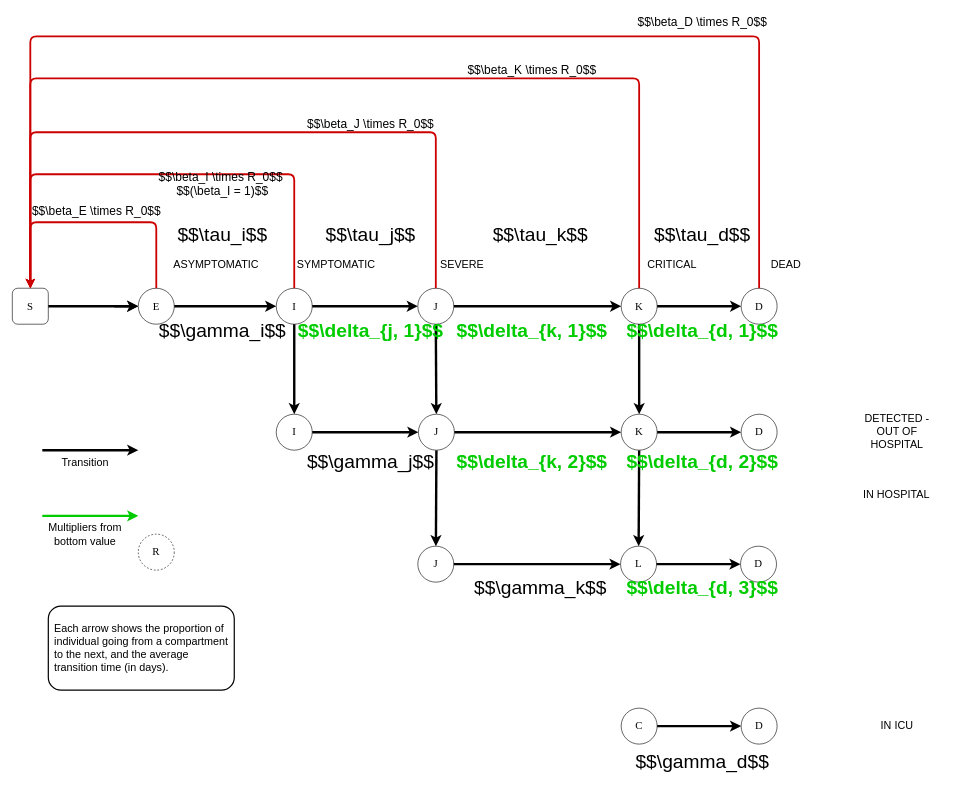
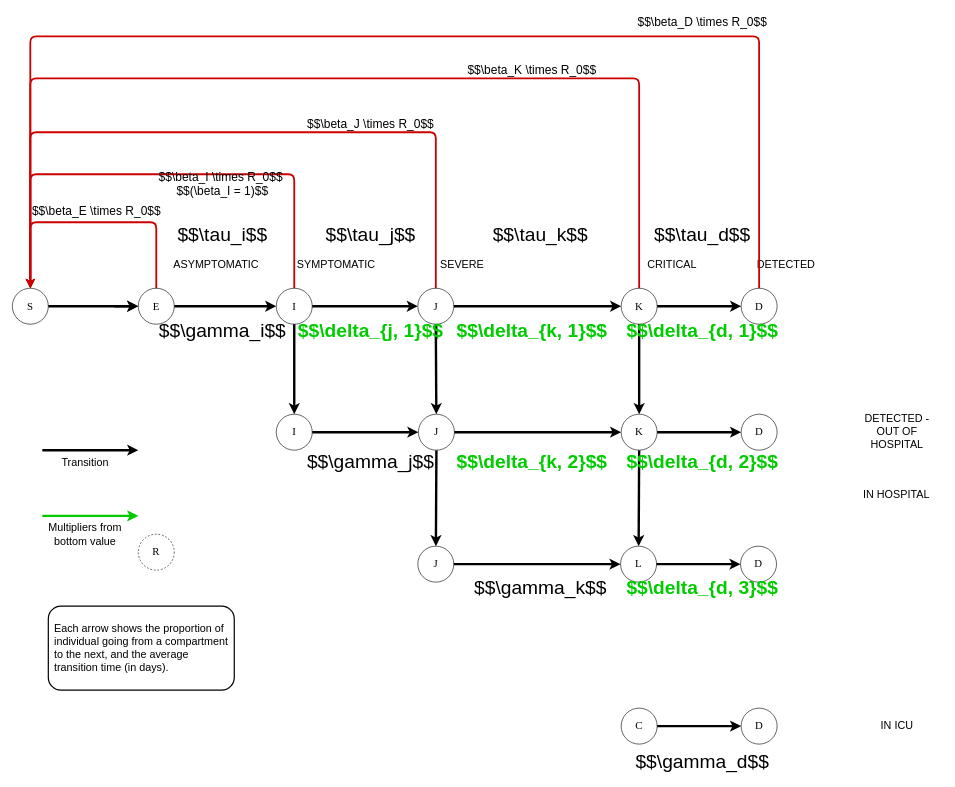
  <mxCell id="0" />
  <mxCell id="1" parent="0" />
  <mxCell id="2" value="CRITICAL" style="text;html=1;strokeColor=none;fillColor=none;align=center;verticalAlign=middle;whiteSpace=wrap;rounded=0;fontSize=18;" parent="1" vertex="1"><mxGeometry x="1070" y="420" width="100" height="40" as="geometry" /></mxCell>
- <mxCell id="3" value="S" style="whiteSpace=wrap;html=1;aspect=fixed;fontFamily=Verdana;fontSize=18;rounded=1;" parent="1" vertex="1"><mxGeometry x="20" y="480" width="60" height="60" as="geometry" /></mxCell>
+ <mxCell id="3" value="S" style="ellipse;whiteSpace=wrap;html=1;aspect=fixed;fontFamily=Verdana;fontSize=18;" parent="1" vertex="1"><mxGeometry x="20" y="480" width="60" height="60" as="geometry" /></mxCell>
  <mxCell id="4" value="J" style="ellipse;whiteSpace=wrap;html=1;aspect=fixed;fontFamily=Verdana;fontSize=18;" parent="1" vertex="1"><mxGeometry x="696" y="480" width="60" height="60" as="geometry" /></mxCell>
  <mxCell id="5" value="J" style="ellipse;whiteSpace=wrap;html=1;aspect=fixed;fontFamily=Verdana;fontSize=18;" parent="1" vertex="1"><mxGeometry x="696" y="910" width="60" height="60" as="geometry" /></mxCell>
  <mxCell id="6" value="C" style="ellipse;whiteSpace=wrap;html=1;aspect=fixed;fontFamily=Verdana;fontSize=18;" parent="1" vertex="1"><mxGeometry x="1035" y="1180" width="60" height="60" as="geometry" /></mxCell>
  <mxCell id="7" value="L" style="ellipse;whiteSpace=wrap;html=1;aspect=fixed;fontFamily=Verdana;fontSize=18;" parent="1" vertex="1"><mxGeometry x="1034" y="910" width="60" height="60" as="geometry" /></mxCell>
  <mxCell id="8" value="D" style="ellipse;whiteSpace=wrap;html=1;aspect=fixed;fontFamily=Verdana;fontSize=18;" parent="1" vertex="1"><mxGeometry x="1234" y="910" width="60" height="60" as="geometry" /></mxCell>
  <mxCell id="9" value="" style="endArrow=classic;html=1;fontFamily=Verdana;fontSize=18;strokeWidth=4;entryX=0;entryY=0.5;entryDx=0;entryDy=0;exitX=1;exitY=0.5;exitDx=0;exitDy=0;" parent="1" source="3" target="13" edge="1"><mxGeometry width="50" height="50" relative="1" as="geometry"><mxPoint x="30" y="800" as="sourcePoint" /><mxPoint x="80" y="750" as="targetPoint" /></mxGeometry></mxCell>
  <mxCell id="10" value="" style="endArrow=classic;html=1;fontFamily=Verdana;fontSize=18;strokeWidth=4;" parent="1" source="32" target="5" edge="1"><mxGeometry width="50" height="50" relative="1" as="geometry"><mxPoint x="717" y="790" as="sourcePoint" /><mxPoint x="572" y="710" as="targetPoint" /></mxGeometry></mxCell>
  <mxCell id="11" value="" style="endArrow=classic;html=1;fontFamily=Verdana;fontSize=18;strokeWidth=4;" parent="1" edge="1"><mxGeometry width="50" height="50" relative="1" as="geometry"><mxPoint x="70" y="750" as="sourcePoint" /><mxPoint x="230" y="750" as="targetPoint" /></mxGeometry></mxCell>
  <mxCell id="12" value="Transition" style="text;html=1;align=center;verticalAlign=middle;resizable=0;points=[];labelBackgroundColor=#ffffff;fontSize=18;" parent="11" vertex="1" connectable="0"><mxGeometry x="-0.225" y="-6" relative="1" as="geometry"><mxPoint x="8" y="14" as="offset" /></mxGeometry></mxCell>
  <mxCell id="13" value="E" style="ellipse;whiteSpace=wrap;html=1;aspect=fixed;fontFamily=Verdana;fontSize=18;" parent="1" vertex="1"><mxGeometry x="230" y="480" width="60" height="60" as="geometry" /></mxCell>
  <mxCell id="14" value="" style="endArrow=classic;html=1;fontFamily=Verdana;fontSize=18;strokeWidth=4;entryX=0;entryY=0.5;entryDx=0;entryDy=0;" parent="1" target="13" edge="1"><mxGeometry width="50" height="50" relative="1" as="geometry"><mxPoint x="190" y="510" as="sourcePoint" /><mxPoint x="340" y="510" as="targetPoint" /></mxGeometry></mxCell>
  <mxCell id="15" value="K" style="ellipse;whiteSpace=wrap;html=1;aspect=fixed;fontFamily=Verdana;fontSize=18;" parent="1" vertex="1"><mxGeometry x="1035" y="480" width="60" height="60" as="geometry" /></mxCell>
  <mxCell id="16" value="SEVERE" style="text;html=1;strokeColor=none;fillColor=none;align=center;verticalAlign=middle;whiteSpace=wrap;rounded=0;fontSize=18;" parent="1" vertex="1"><mxGeometry x="720" y="420" width="100" height="40" as="geometry" /></mxCell>
  <mxCell id="17" value="DETECTED - OUT OF HOSPITAL" style="text;html=1;strokeColor=none;fillColor=none;align=center;verticalAlign=middle;whiteSpace=wrap;rounded=0;fontSize=18;" parent="1" vertex="1"><mxGeometry x="1420" y="690" width="150" height="60" as="geometry" /></mxCell>
  <mxCell id="18" value="IN HOSPITAL" style="text;html=1;strokeColor=none;fillColor=none;align=center;verticalAlign=middle;whiteSpace=wrap;rounded=0;fontSize=18;" parent="1" vertex="1"><mxGeometry x="1419" y="795" width="150" height="60" as="geometry" /></mxCell>
  <mxCell id="19" value="IN ICU" style="text;html=1;strokeColor=none;fillColor=none;align=center;verticalAlign=middle;whiteSpace=wrap;rounded=0;fontSize=18;" parent="1" vertex="1"><mxGeometry x="1420" y="1180" width="150" height="60" as="geometry" /></mxCell>
  <mxCell id="20" value="" style="endArrow=classic;html=1;fontFamily=Verdana;fontSize=18;strokeWidth=4;" parent="1" source="35" target="7" edge="1"><mxGeometry width="50" height="50" relative="1" as="geometry"><mxPoint x="1065" y="790" as="sourcePoint" /><mxPoint x="920" y="820" as="targetPoint" /></mxGeometry></mxCell>
  <mxCell id="21" value="R" style="ellipse;whiteSpace=wrap;html=1;aspect=fixed;fontFamily=Verdana;fontSize=18;dashed=1;" parent="1" vertex="1"><mxGeometry x="230" y="890" width="60" height="60" as="geometry" /></mxCell>
  <mxCell id="22" value="" style="endArrow=classic;html=1;fontFamily=Verdana;fontSize=18;strokeWidth=4;strokeColor=#00CC00;" parent="1" edge="1"><mxGeometry width="50" height="50" relative="1" as="geometry"><mxPoint x="70" y="859.5" as="sourcePoint" /><mxPoint x="230" y="859.5" as="targetPoint" /></mxGeometry></mxCell>
  <mxCell id="23" value="Multipliers from &lt;br&gt;bottom value" style="text;html=1;align=center;verticalAlign=middle;resizable=0;points=[];labelBackgroundColor=#ffffff;fontSize=18;" parent="22" vertex="1" connectable="0"><mxGeometry x="-0.225" y="-6" relative="1" as="geometry"><mxPoint x="8" y="24.5" as="offset" /></mxGeometry></mxCell>
  <mxCell id="24" value="I" style="ellipse;whiteSpace=wrap;html=1;aspect=fixed;fontFamily=Verdana;fontSize=18;" parent="1" vertex="1"><mxGeometry x="460" y="480" width="60" height="60" as="geometry" /></mxCell>
  <mxCell id="25" value="Each arrow shows the proportion of individual going from a compartment to the next, and the average transition time (in days)." style="text;html=1;strokeColor=#000000;fillColor=none;align=left;verticalAlign=middle;whiteSpace=wrap;rounded=1;labelBackgroundColor=#ffffff;fontSize=18;strokeWidth=2;spacingTop=5;spacingLeft=5;spacingBottom=5;spacing=5;spacingRight=5;" parent="1" vertex="1"><mxGeometry x="80" y="1010" width="310" height="140" as="geometry" /></mxCell>
  <mxCell id="26" value="SYMPTOMATIC" style="text;html=1;strokeColor=none;fillColor=none;align=center;verticalAlign=middle;whiteSpace=wrap;rounded=0;fontSize=18;" vertex="1" parent="1"><mxGeometry x="510" y="420" width="100" height="40" as="geometry" /></mxCell>
  <mxCell id="27" value="ASYMPTOMATIC" style="text;html=1;strokeColor=none;fillColor=none;align=center;verticalAlign=middle;whiteSpace=wrap;rounded=0;fontSize=18;" vertex="1" parent="1"><mxGeometry x="310" y="420" width="100" height="40" as="geometry" /></mxCell>
- <mxCell id="28" value="DEAD" style="text;html=1;strokeColor=none;fillColor=none;align=center;verticalAlign=middle;whiteSpace=wrap;rounded=0;fontSize=18;" vertex="1" parent="1"><mxGeometry x="1260" y="420" width="100" height="40" as="geometry" /></mxCell>
+ <mxCell id="28" value="DETECTED" style="text;html=1;strokeColor=none;fillColor=none;align=center;verticalAlign=middle;whiteSpace=wrap;rounded=0;fontSize=18;" vertex="1" parent="1"><mxGeometry x="1260" y="420" width="100" height="40" as="geometry" /></mxCell>
  <mxCell id="29" value="D" style="ellipse;whiteSpace=wrap;html=1;aspect=fixed;fontFamily=Verdana;fontSize=18;" vertex="1" parent="1"><mxGeometry x="1235" y="480" width="60" height="60" as="geometry" /></mxCell>
  <mxCell id="30" value="" style="endArrow=classic;html=1;fontFamily=Verdana;fontSize=18;strokeWidth=4;" edge="1" parent="1" source="15" target="29"><mxGeometry width="50" height="50" relative="1" as="geometry"><mxPoint x="1075" y="550" as="sourcePoint" /><mxPoint x="1075" y="1030" as="targetPoint" /></mxGeometry></mxCell>
  <mxCell id="31" value="I" style="ellipse;whiteSpace=wrap;html=1;aspect=fixed;fontFamily=Verdana;fontSize=18;" vertex="1" parent="1"><mxGeometry x="460" y="690" width="60" height="60" as="geometry" /></mxCell>
  <mxCell id="32" value="J" style="ellipse;whiteSpace=wrap;html=1;aspect=fixed;fontFamily=Verdana;fontSize=18;" vertex="1" parent="1"><mxGeometry x="697" y="690" width="60" height="60" as="geometry" /></mxCell>
  <mxCell id="33" value="" style="endArrow=classic;html=1;fontFamily=Verdana;fontSize=18;strokeWidth=4;" edge="1" parent="1" source="24" target="31"><mxGeometry width="50" height="50" relative="1" as="geometry"><mxPoint x="600" y="630" as="sourcePoint" /><mxPoint x="600" y="1110" as="targetPoint" /></mxGeometry></mxCell>
  <mxCell id="34" value="" style="endArrow=classic;html=1;fontFamily=Verdana;fontSize=18;strokeWidth=4;" edge="1" parent="1" source="4" target="32"><mxGeometry width="50" height="50" relative="1" as="geometry"><mxPoint x="500" y="550" as="sourcePoint" /><mxPoint x="500" y="700" as="targetPoint" /></mxGeometry></mxCell>
  <mxCell id="35" value="K" style="ellipse;whiteSpace=wrap;html=1;aspect=fixed;fontFamily=Verdana;fontSize=18;" vertex="1" parent="1"><mxGeometry x="1035" y="690" width="60" height="60" as="geometry" /></mxCell>
  <mxCell id="36" value="" style="endArrow=classic;html=1;fontFamily=Verdana;fontSize=18;strokeWidth=4;" edge="1" parent="1" source="15" target="35"><mxGeometry width="50" height="50" relative="1" as="geometry"><mxPoint x="736" y="550" as="sourcePoint" /><mxPoint x="736.857" y="700" as="targetPoint" /></mxGeometry></mxCell>
  <mxCell id="37" value="" style="endArrow=classic;html=1;fontFamily=Verdana;fontSize=18;strokeWidth=4;" edge="1" parent="1" source="31" target="32"><mxGeometry width="50" height="50" relative="1" as="geometry"><mxPoint x="1075" y="550" as="sourcePoint" /><mxPoint x="1075" y="700" as="targetPoint" /></mxGeometry></mxCell>
  <mxCell id="38" value="" style="endArrow=classic;html=1;fontFamily=Verdana;fontSize=18;strokeWidth=4;" edge="1" parent="1" source="32" target="35"><mxGeometry width="50" height="50" relative="1" as="geometry"><mxPoint x="1085" y="560" as="sourcePoint" /><mxPoint x="1085" y="710" as="targetPoint" /></mxGeometry></mxCell>
  <mxCell id="39" value="D" style="ellipse;whiteSpace=wrap;html=1;aspect=fixed;fontFamily=Verdana;fontSize=18;" vertex="1" parent="1"><mxGeometry x="1235" y="690" width="60" height="60" as="geometry" /></mxCell>
  <mxCell id="40" value="D" style="ellipse;whiteSpace=wrap;html=1;aspect=fixed;fontFamily=Verdana;fontSize=18;" vertex="1" parent="1"><mxGeometry x="1235" y="1180" width="60" height="60" as="geometry" /></mxCell>
  <mxCell id="41" value="" style="endArrow=classic;html=1;fontFamily=Verdana;fontSize=18;strokeWidth=4;" edge="1" parent="1" source="5" target="7"><mxGeometry width="50" height="50" relative="1" as="geometry"><mxPoint x="766" y="620" as="sourcePoint" /><mxPoint x="1044" y="620" as="targetPoint" /></mxGeometry></mxCell>
  <mxCell id="42" value="" style="endArrow=classic;html=1;fontFamily=Verdana;fontSize=18;strokeWidth=4;" edge="1" parent="1" source="35" target="39"><mxGeometry width="50" height="50" relative="1" as="geometry"><mxPoint x="777" y="740" as="sourcePoint" /><mxPoint x="1055" y="740" as="targetPoint" /></mxGeometry></mxCell>
  <mxCell id="43" value="" style="endArrow=classic;html=1;fontFamily=Verdana;fontSize=18;strokeWidth=4;" edge="1" parent="1" source="7" target="8"><mxGeometry width="50" height="50" relative="1" as="geometry"><mxPoint x="786" y="640" as="sourcePoint" /><mxPoint x="1064" y="640" as="targetPoint" /></mxGeometry></mxCell>
  <mxCell id="44" value="" style="endArrow=classic;html=1;fontFamily=Verdana;fontSize=18;strokeWidth=4;" edge="1" parent="1" source="6" target="40"><mxGeometry width="50" height="50" relative="1" as="geometry"><mxPoint x="797" y="760" as="sourcePoint" /><mxPoint x="1075" y="760" as="targetPoint" /></mxGeometry></mxCell>
  <mxCell id="45" value="$$\tau_i$$" style="text;html=1;align=center;verticalAlign=middle;resizable=0;points=[];autosize=1;fontSize=32;" vertex="1" parent="1"><mxGeometry x="285" y="369.9" width="170" height="40" as="geometry" /></mxCell>
  <mxCell id="46" value="$$\tau_j$$" style="text;html=1;align=center;verticalAlign=middle;resizable=0;points=[];autosize=1;fontSize=32;" vertex="1" parent="1"><mxGeometry x="532" y="369.9" width="170" height="40" as="geometry" /></mxCell>
  <mxCell id="47" value="$$\tau_k$$" style="text;html=1;align=center;verticalAlign=middle;resizable=0;points=[];autosize=1;fontSize=32;" vertex="1" parent="1"><mxGeometry x="810" y="369.9" width="180" height="40" as="geometry" /></mxCell>
  <mxCell id="48" value="$$\tau_d$$" style="text;html=1;align=center;verticalAlign=middle;resizable=0;points=[];autosize=1;fontSize=32;" vertex="1" parent="1"><mxGeometry x="1080" y="369.9" width="180" height="40" as="geometry" /></mxCell>
  <mxCell id="49" value="" style="endArrow=classic;html=1;fontFamily=Verdana;fontSize=18;strokeWidth=4;" edge="1" parent="1" source="13" target="24"><mxGeometry width="50" height="50" relative="1" as="geometry"><mxPoint x="530" y="730" as="sourcePoint" /><mxPoint x="707" y="730" as="targetPoint" /></mxGeometry></mxCell>
  <mxCell id="50" value="" style="endArrow=classic;html=1;fontFamily=Verdana;fontSize=18;strokeWidth=4;" edge="1" parent="1" source="24" target="4"><mxGeometry width="50" height="50" relative="1" as="geometry"><mxPoint x="540" y="740" as="sourcePoint" /><mxPoint x="717" y="740" as="targetPoint" /></mxGeometry></mxCell>
  <mxCell id="51" value="" style="endArrow=classic;html=1;fontFamily=Verdana;fontSize=18;strokeWidth=4;" edge="1" parent="1" source="4" target="15"><mxGeometry width="50" height="50" relative="1" as="geometry"><mxPoint x="550" y="750" as="sourcePoint" /><mxPoint x="727" y="750" as="targetPoint" /></mxGeometry></mxCell>
  <mxCell id="52" value="$$\gamma_i$$" style="text;html=1;align=center;verticalAlign=middle;resizable=0;points=[];autosize=1;fontSize=32;" vertex="1" parent="1"><mxGeometry x="255" y="530" width="230" height="40" as="geometry" /></mxCell>
  <mxCell id="53" value="$$\gamma_j$$" style="text;html=1;align=center;verticalAlign=middle;resizable=0;points=[];autosize=1;fontSize=32;" vertex="1" parent="1"><mxGeometry x="502" y="750" width="230" height="40" as="geometry" /></mxCell>
  <mxCell id="54" value="$$\gamma_k$$" style="text;html=1;align=center;verticalAlign=middle;resizable=0;points=[];autosize=1;fontSize=32;" vertex="1" parent="1"><mxGeometry x="780" y="960" width="240" height="40" as="geometry" /></mxCell>
  <mxCell id="55" value="$$\gamma_d$$" style="text;html=1;align=center;verticalAlign=middle;resizable=0;points=[];autosize=1;fontSize=32;" vertex="1" parent="1"><mxGeometry x="1050" y="1250" width="240" height="40" as="geometry" /></mxCell>
  <mxCell id="56" value="$$\delta_{d, 3}$$" style="text;html=1;align=center;verticalAlign=middle;resizable=0;points=[];autosize=1;fontSize=32;fontColor=#00CC00;fontStyle=1" vertex="1" parent="1"><mxGeometry x="1035" y="960" width="270" height="40" as="geometry" /></mxCell>
  <mxCell id="57" value="$$\delta_{d, 2}$$" style="text;html=1;align=center;verticalAlign=middle;resizable=0;points=[];autosize=1;fontSize=32;fontColor=#00CC00;fontStyle=1" vertex="1" parent="1"><mxGeometry x="1035" y="750" width="270" height="40" as="geometry" /></mxCell>
  <mxCell id="58" value="$$\delta_{d, 1}$$" style="text;html=1;align=center;verticalAlign=middle;resizable=0;points=[];autosize=1;fontSize=32;fontColor=#00CC00;fontStyle=1" vertex="1" parent="1"><mxGeometry x="1035" y="530" width="270" height="40" as="geometry" /></mxCell>
  <mxCell id="59" value="$$\delta_{k, 2}$$" style="text;html=1;align=center;verticalAlign=middle;resizable=0;points=[];autosize=1;fontSize=32;fontColor=#00CC00;fontStyle=1" vertex="1" parent="1"><mxGeometry x="751" y="750" width="270" height="40" as="geometry" /></mxCell>
  <mxCell id="60" value="$$\delta_{k, 1}$$" style="text;html=1;align=center;verticalAlign=middle;resizable=0;points=[];autosize=1;fontSize=32;fontColor=#00CC00;fontStyle=1" vertex="1" parent="1"><mxGeometry x="751" y="530" width="270" height="40" as="geometry" /></mxCell>
  <mxCell id="61" value="$$\delta_{j, 1}$$" style="text;html=1;align=center;verticalAlign=middle;resizable=0;points=[];autosize=1;fontSize=32;fontColor=#00CC00;fontStyle=1" vertex="1" parent="1"><mxGeometry x="487" y="530" width="260" height="40" as="geometry" /></mxCell>
  <mxCell id="62" value="" style="edgeStyle=elbowEdgeStyle;elbow=vertical;endArrow=classic;html=1;strokeWidth=3;fontSize=32;fontColor=#00CC00;strokeColor=#CC0000;" edge="1" parent="1" source="29" target="3"><mxGeometry width="50" height="50" relative="1" as="geometry"><mxPoint x="680" y="150" as="sourcePoint" /><mxPoint x="730" y="100" as="targetPoint" /><Array as="points"><mxPoint x="650" y="60" /></Array></mxGeometry></mxCell>
  <mxCell id="63" value="" style="edgeStyle=elbowEdgeStyle;elbow=vertical;endArrow=classic;html=1;strokeWidth=3;fontSize=32;fontColor=#00CC00;strokeColor=#CC0000;" edge="1" parent="1" source="15" target="3"><mxGeometry width="50" height="50" relative="1" as="geometry"><mxPoint x="1275" y="490" as="sourcePoint" /><mxPoint x="60" y="490" as="targetPoint" /><Array as="points"><mxPoint x="550" y="130" /></Array></mxGeometry></mxCell>
  <mxCell id="64" value="" style="edgeStyle=elbowEdgeStyle;elbow=vertical;endArrow=classic;html=1;strokeWidth=3;fontSize=32;fontColor=#00CC00;strokeColor=#CC0000;" edge="1" parent="1" source="4" target="3"><mxGeometry width="50" height="50" relative="1" as="geometry"><mxPoint x="1285" y="500" as="sourcePoint" /><mxPoint x="70" y="500" as="targetPoint" /><Array as="points"><mxPoint x="390" y="220" /></Array></mxGeometry></mxCell>
  <mxCell id="65" value="" style="edgeStyle=elbowEdgeStyle;elbow=vertical;endArrow=classic;html=1;strokeWidth=3;fontSize=32;fontColor=#00CC00;strokeColor=#CC0000;" edge="1" parent="1" source="24" target="3"><mxGeometry width="50" height="50" relative="1" as="geometry"><mxPoint x="736" y="490" as="sourcePoint" /><mxPoint x="60" y="490" as="targetPoint" /><Array as="points"><mxPoint x="270" y="290" /></Array></mxGeometry></mxCell>
  <mxCell id="66" value="" style="edgeStyle=elbowEdgeStyle;elbow=vertical;endArrow=classic;html=1;strokeWidth=3;fontSize=32;fontColor=#00CC00;strokeColor=#CC0000;" edge="1" parent="1" source="13" target="3"><mxGeometry width="50" height="50" relative="1" as="geometry"><mxPoint x="500" y="490" as="sourcePoint" /><mxPoint x="60" y="490" as="targetPoint" /><Array as="points"><mxPoint x="180" y="370" /></Array></mxGeometry></mxCell>
  <mxCell id="67" value="$$\beta_E \times R_0$$" style="text;html=1;align=center;verticalAlign=middle;resizable=0;points=[];autosize=1;fontSize=20;" vertex="1" parent="1"><mxGeometry x="45" y="334.9" width="230" height="30" as="geometry" /></mxCell>
  <mxCell id="68" value="$$\beta_I \times R_0$$&amp;nbsp;&lt;br&gt;$$(\beta_I = 1)$$" style="text;html=1;align=center;verticalAlign=middle;resizable=0;points=[];autosize=1;fontSize=20;" vertex="1" parent="1"><mxGeometry x="255" y="280" width="230" height="50" as="geometry" /></mxCell>
  <mxCell id="69" value="$$\beta_J \times R_0$$" style="text;html=1;align=center;verticalAlign=middle;resizable=0;points=[];autosize=1;fontSize=20;" vertex="1" parent="1"><mxGeometry x="502" y="190" width="230" height="30" as="geometry" /></mxCell>
  <mxCell id="70" value="$$\beta_K \times R_0$$" style="text;html=1;align=center;verticalAlign=middle;resizable=0;points=[];autosize=1;fontSize=20;" vertex="1" parent="1"><mxGeometry x="771" y="100" width="230" height="30" as="geometry" /></mxCell>
  <mxCell id="71" value="$$\beta_D \times R_0$$" style="text;html=1;align=center;verticalAlign=middle;resizable=0;points=[];autosize=1;fontSize=20;" vertex="1" parent="1"><mxGeometry x="1055" y="20" width="230" height="30" as="geometry" /></mxCell>
